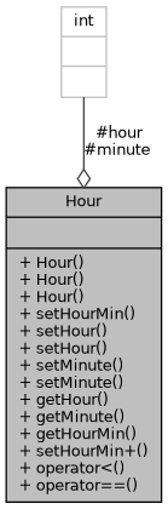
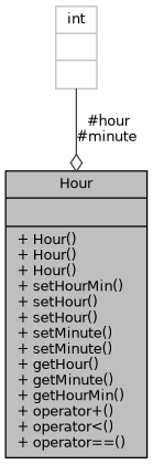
  digraph {
    node [fontname=Helvetica fontsize=10 shape=record]
-   n1 [color=black fillcolor=grey75 fontcolor=black height=0.2 label="{Hour\n||+ Hour()\l+ Hour()\l+ Hour()\l+ setHourMin()\l+ setHour()\l+ setHour()\l+ setMinute()\l+ setMinute()\l+ getHour()\l+ getMinute()\l+ getHourMin()\l+ setHourMin+()\l+ operator\<()\l+ operator==()\l}" style=filled width=0.4]
+   n1 [color=black fillcolor=grey75 fontcolor=black height=0.2 label="{Hour\n||+ Hour()\l+ Hour()\l+ Hour()\l+ setHourMin()\l+ setHour()\l+ setHour()\l+ setMinute()\l+ setMinute()\l+ getHour()\l+ getMinute()\l+ getHourMin()\l+ operator+()\l+ operator\<()\l+ operator==()\l}" style=filled width=0.4]
    n2 [color=grey75 height=0.2 label="{int\n||}" width=0.4]
    n2 -> n1 [arrowhead=odiamond color=grey25 fontname=Helvetica fontsize=10 label=" #hour\n#minute" labelfontname=Helvetica labelfontsize=10 style=solid]
  }
